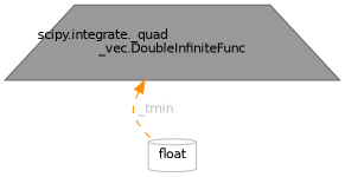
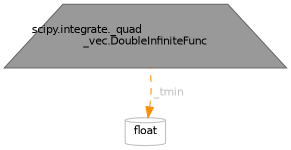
  digraph {
    node [fontname=Helvetica fontsize=10 style=filled]
    n1 [color=gray40 fillcolor=grey60 fontcolor=black height=0.2 label="scipy.integrate._quad\l_vec.DoubleInfiniteFunc" shape=trapezium width=0.4]
    n2 [color=grey75 fillcolor=white height=0.2 label=float shape=cylinder width=0.4]
-   n1 -> n2 [color=darkorange dir=back fontcolor=grey fontname=Helvetica fontsize=10 label=" _tmin" labelfontname=Helvetica labelfontsize=10 style=dashed]
+   n2 -> n1 [color=darkorange dir=back fontcolor=grey fontname=Helvetica fontsize=10 label=" _tmin" labelfontname=Helvetica labelfontsize=10 style=dashed]
  }
